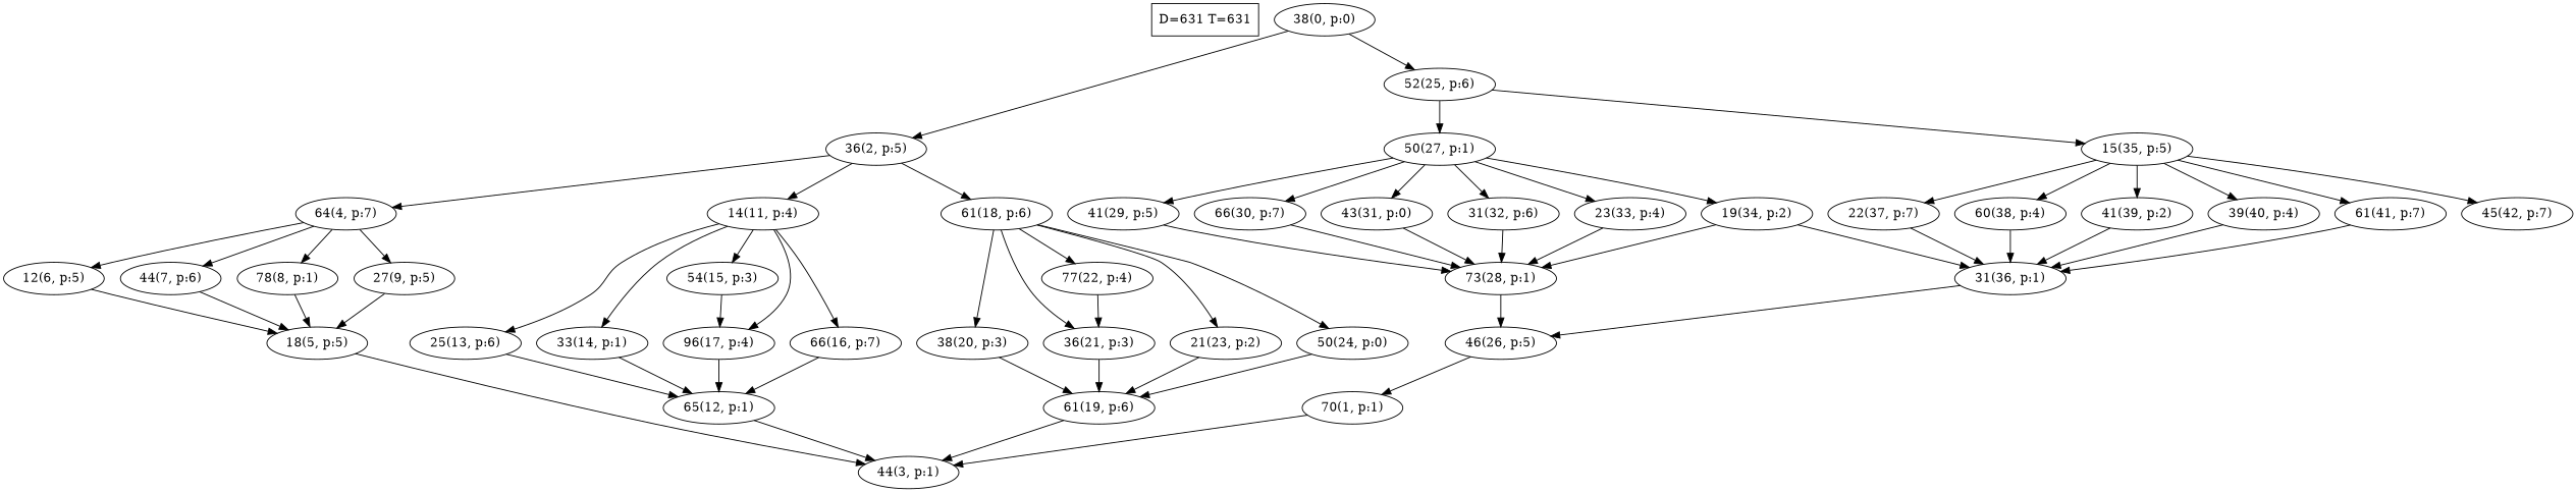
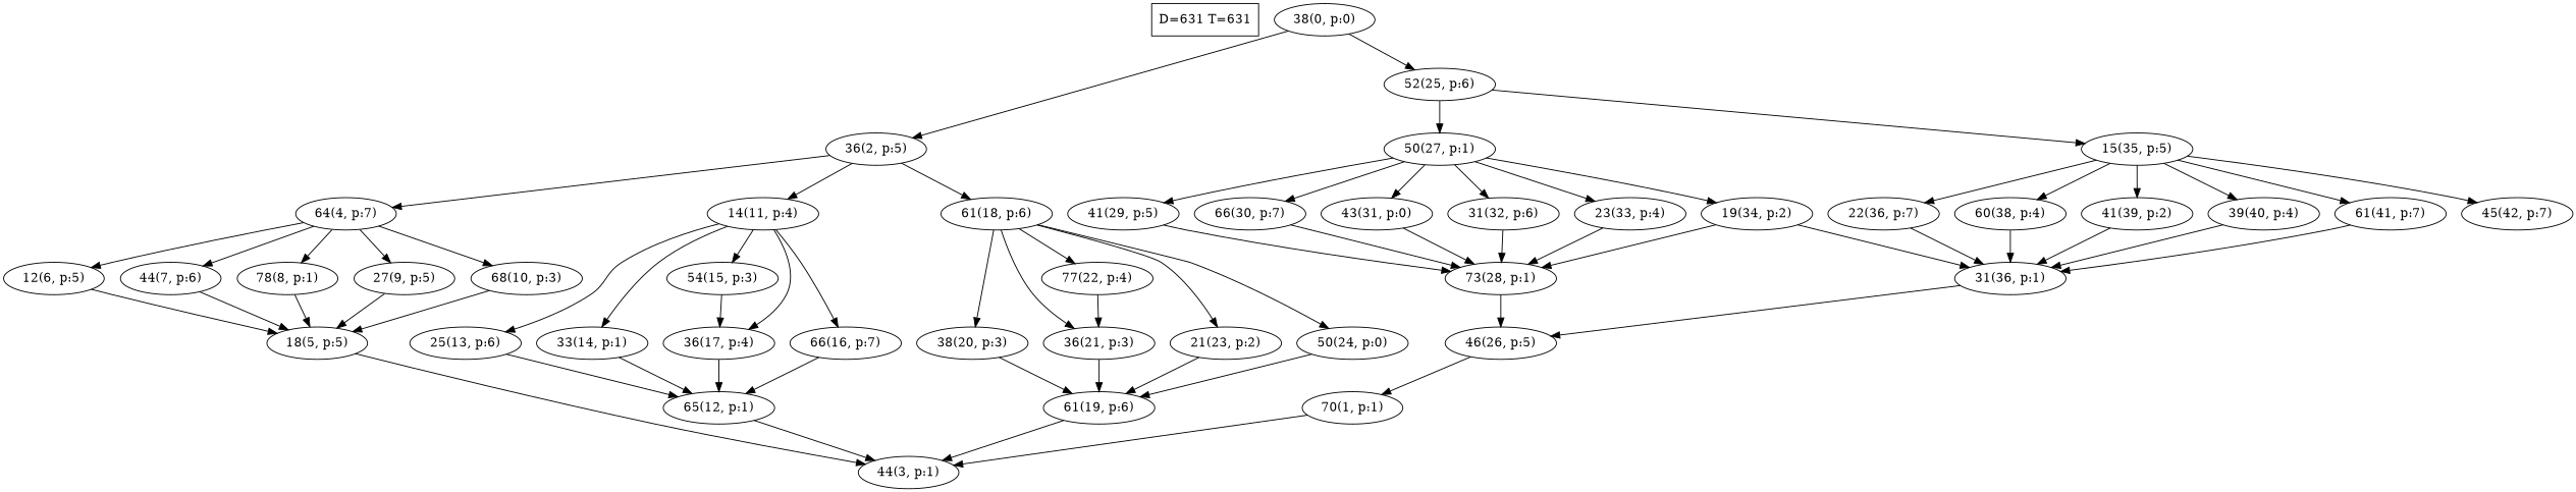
  digraph {
    n1 [label="D=631 T=631" shape=box]
    n2 [label="38(0, p:0)"]
    n3 [label="36(2, p:5)"]
    n4 [label="52(25, p:6)"]
    n5 [label="64(4, p:7)"]
    n6 [label="14(11, p:4)"]
    n7 [label="61(18, p:6)"]
    n8 [label="50(27, p:1)"]
    n9 [label="15(35, p:5)"]
    n10 [label="70(1, p:1)"]
    n11 [label="44(3, p:1)"]
    n12 [label="12(6, p:5)"]
    n13 [label="44(7, p:6)"]
    n14 [label="78(8, p:1)"]
    n15 [label="27(9, p:5)"]
+   n16 [label="68(10, p:3)"]
    n17 [label="25(13, p:6)"]
    n18 [label="33(14, p:1)"]
    n19 [label="54(15, p:3)"]
    n20 [label="66(16, p:7)"]
-   n21 [label="96(17, p:4)"]
+   n21 [label="36(17, p:4)"]
    n22 [label="38(20, p:3)"]
    n23 [label="36(21, p:3)"]
    n24 [label="77(22, p:4)"]
    n25 [label="21(23, p:2)"]
    n26 [label="50(24, p:0)"]
    n27 [label="18(5, p:5)"]
    n28 [label="65(12, p:1)"]
    n29 [label="61(19, p:6)"]
    n30 [label="41(29, p:5)"]
    n31 [label="66(30, p:7)"]
    n32 [label="43(31, p:0)"]
    n33 [label="31(32, p:6)"]
    n34 [label="23(33, p:4)"]
    n35 [label="19(34, p:2)"]
-   n36 [label="22(37, p:7)"]
+   n36 [label="22(36, p:7)"]
    n37 [label="60(38, p:4)"]
    n38 [label="41(39, p:2)"]
    n39 [label="39(40, p:4)"]
    n40 [label="61(41, p:7)"]
    n41 [label="45(42, p:7)"]
    n42 [label="46(26, p:5)"]
    n43 [label="73(28, p:1)"]
    n44 [label="31(36, p:1)"]
    n2 -> n3
    n2 -> n4
    n3 -> n5
    n3 -> n6
    n3 -> n7
    n4 -> n8
    n4 -> n9
    n5 -> n12
    n5 -> n13
    n5 -> n14
    n5 -> n15
+   n5 -> n16
    n6 -> n17
    n6 -> n18
    n6 -> n19
    n6 -> n20
    n6 -> n21
    n7 -> n22
    n7 -> n23
    n7 -> n24
    n7 -> n25
    n7 -> n26
    n8 -> n30
    n8 -> n31
    n8 -> n32
    n8 -> n33
    n8 -> n34
    n8 -> n35
    n9 -> n36
    n9 -> n37
    n9 -> n38
    n9 -> n39
    n9 -> n40
    n9 -> n41
    n10 -> n11
    n12 -> n27
    n13 -> n27
    n14 -> n27
    n15 -> n27
+   n16 -> n27
    n17 -> n28
    n18 -> n28
    n19 -> n21
    n20 -> n28
    n21 -> n28
    n22 -> n29
    n23 -> n29
    n24 -> n23
    n25 -> n29
    n26 -> n29
    n27 -> n11
    n28 -> n11
    n29 -> n11
    n30 -> n43
    n31 -> n43
    n32 -> n43
    n33 -> n43
    n34 -> n43
    n35 -> n43
    n35 -> n44
    n36 -> n44
    n37 -> n44
    n38 -> n44
    n39 -> n44
    n40 -> n44
    n42 -> n10
    n43 -> n42
    n44 -> n42
  }
